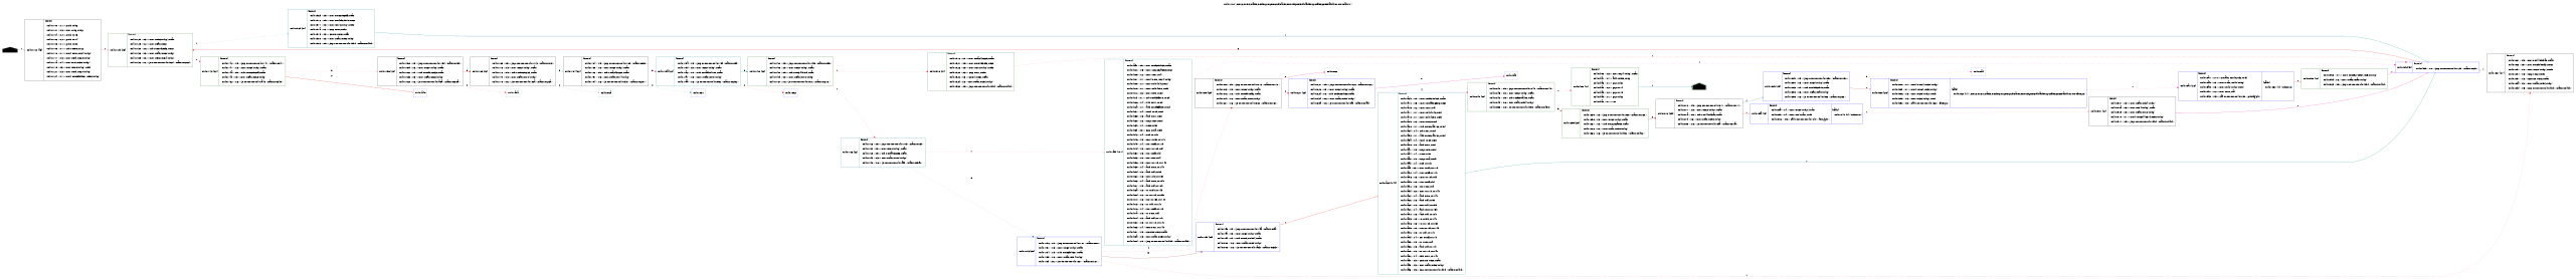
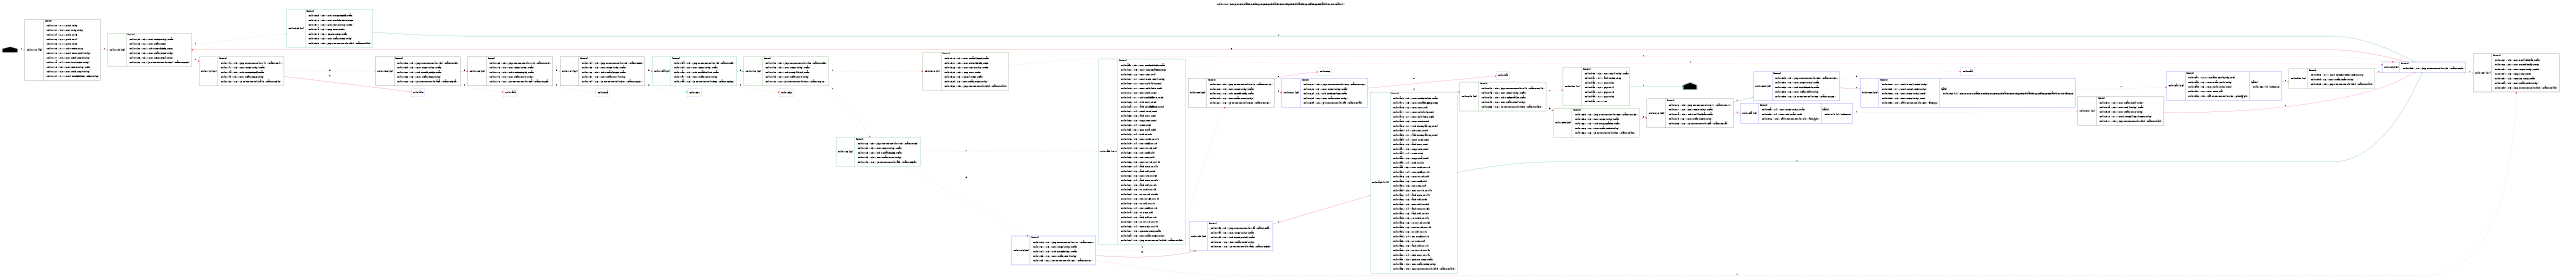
  digraph {
    label="0x401700 (/mnt/c/Users/mathe/Desktop/tcc/POCII/binaries/extr_skynet3rdlualdebug.c_filterpc_Final-ollvm.out::main(0))"
    labelloc=t
    rankdir=LR
    node [color=blue shape=record]
    edge [arrowhead=odot color=red style=dotted]
    Entry [color=black fillcolor=black height=0.3 shape=house style=filled width=0.3]
    n2 [color=black label="{\n     0x401700 [43]\l\n     | [instrs]\l\n     &nbsp;&nbsp;0x401700 \<+1\>: push %rbp\l\n     &nbsp;&nbsp;0x401701 \<+3\>: mov %rsp,%rbp\l\n     &nbsp;&nbsp;0x401704 \<+2\>: push %r15\l\n     &nbsp;&nbsp;0x401706 \<+2\>: push %r14\l\n     &nbsp;&nbsp;0x401708 \<+1\>: push %rbx\l\n     &nbsp;&nbsp;0x401709 \<+7\>: sub $0x98,%rsp\l\n     &nbsp;&nbsp;0x401710 \<+7\>: movl $0x0,-0x24(%rbp)\l\n     &nbsp;&nbsp;0x401717 \<+3\>: mov %edi,-0x28(%rbp)\l\n     &nbsp;&nbsp;0x40171a \<+4\>: mov %rsi,-0x30(%rbp)\l\n     &nbsp;&nbsp;0x40171e \<+3\>: mov -0x28(%rbp),%edi\l\n     &nbsp;&nbsp;0x401721 \<+3\>: mov %edi,-0x20(%rbp)\l\n     &nbsp;&nbsp;0x401724 \<+7\>: movl $0xe3f0b5c7,-0x5c(%rbp)\l\n  }"]
    n3 [color=darkgreen label="{\n     0x40172b [23]\l\n     | [instrs]\l\n     &nbsp;&nbsp;0x40172b \<+3\>: mov -0x5c(%rbp),%eax\l\n     &nbsp;&nbsp;0x40172e \<+2\>: mov %eax,%ecx\l\n     &nbsp;&nbsp;0x401730 \<+6\>: sub $0x87fc9ef6,%ecx\l\n     &nbsp;&nbsp;0x401736 \<+3\>: mov %eax,-0x60(%rbp)\l\n     &nbsp;&nbsp;0x401739 \<+3\>: mov %ecx,-0x64(%rbp)\l\n     &nbsp;&nbsp;0x40173c \<+6\>: je 000000000040196d \<main+0x26d\>\l\n  }"]
    n4 [color=teal label="{\n     0x40196d [27]\l\n     | [instrs]\l\n     &nbsp;&nbsp;0x40196d \<+5\>: mov $0x8c056eff,%eax\l\n     &nbsp;&nbsp;0x401972 \<+5\>: mov $0x4ef68b15,%ecx\l\n     &nbsp;&nbsp;0x401977 \<+3\>: mov -0x1c(%rbp),%edx\l\n     &nbsp;&nbsp;0x40197a \<+3\>: cmp $0x0,%edx\l\n     &nbsp;&nbsp;0x40197d \<+3\>: cmove %ecx,%eax\l\n     &nbsp;&nbsp;0x401980 \<+3\>: mov %eax,-0x5c(%rbp)\l\n     &nbsp;&nbsp;0x401983 \<+5\>: jmp 0000000000401bbd \<main+0x4bd\>\l\n  }"]
    n5 [color=darkgreen label="{\n     0x401742 [22]\l\n     | [instrs]\l\n     &nbsp;&nbsp;0x401742 \<+5\>: jmp 0000000000401747 \<main+0x47\>\l\n     &nbsp;&nbsp;0x401747 \<+3\>: mov -0x60(%rbp),%eax\l\n     &nbsp;&nbsp;0x40174a \<+5\>: sub $0x8c056eff,%eax\l\n     &nbsp;&nbsp;0x40174f \<+3\>: mov %eax,-0x68(%rbp)\l\n     &nbsp;&nbsp;0x401752 \<+6\>: je 0000000000401a4e \<main+0x34e\>\l\n  }"]
    n6 [label="{\n     0x401bbd [5]\l\n     | [instrs]\l\n     &nbsp;&nbsp;0x401bbd \<+5\>: jmp 000000000040172b \<main+0x2b\>\l\n  }"]
    n7 [label="{\n     0x401a4e\l\n  }" style=dashed]
    n8 [color=black label="{\n     0x401758 [22]\l\n     | [instrs]\l\n     &nbsp;&nbsp;0x401758 \<+5\>: jmp 000000000040175d \<main+0x5d\>\l\n     &nbsp;&nbsp;0x40175d \<+3\>: mov -0x60(%rbp),%eax\l\n     &nbsp;&nbsp;0x401760 \<+5\>: sub $0x8f52c933,%eax\l\n     &nbsp;&nbsp;0x401765 \<+3\>: mov %eax,-0x6c(%rbp)\l\n     &nbsp;&nbsp;0x401768 \<+6\>: je 0000000000401a5a \<main+0x35a\>\l\n  }"]
    n9 [color=teal label="{\n     0x401a5a\l\n  }" style=dashed]
    n10 [color=black label="{\n     0x40176e [22]\l\n     | [instrs]\l\n     &nbsp;&nbsp;0x40176e \<+5\>: jmp 0000000000401773 \<main+0x73\>\l\n     &nbsp;&nbsp;0x401773 \<+3\>: mov -0x60(%rbp),%eax\l\n     &nbsp;&nbsp;0x401776 \<+5\>: sub $0x9ec9c233,%eax\l\n     &nbsp;&nbsp;0x40177b \<+3\>: mov %eax,-0x70(%rbp)\l\n     &nbsp;&nbsp;0x40177e \<+6\>: je 00000000004019ca \<main+0x2ca\>\l\n  }"]
    Exit [color=darkgreen fillcolor=black height=0.3 peripheries=2 shape=house style=filled width=0.3]
    n12 [color=teal label="{\n     0x4019ca\l\n  }" style=dashed]
    n13 [color=black label="{\n     0x401784 [22]\l\n     | [instrs]\l\n     &nbsp;&nbsp;0x401784 \<+5\>: jmp 0000000000401789 \<main+0x89\>\l\n     &nbsp;&nbsp;0x401789 \<+3\>: mov -0x60(%rbp),%eax\l\n     &nbsp;&nbsp;0x40178c \<+5\>: sub $0xa243ccc5,%eax\l\n     &nbsp;&nbsp;0x401791 \<+3\>: mov %eax,-0x74(%rbp)\l\n     &nbsp;&nbsp;0x401794 \<+6\>: je 0000000000401937 \<main+0x237\>\l\n  }"]
    n14 [color=darkgreen label="{\n     0x4019b8 [18]\l\n     | [instrs]\l\n     &nbsp;&nbsp;0x4019b8 \<+7\>: movl $0xe9270554,-0x5c(%rbp)\l\n     &nbsp;&nbsp;0x4019bf \<+6\>: mov %eax,-0xa8(%rbp)\l\n     &nbsp;&nbsp;0x4019c5 \<+5\>: jmp 0000000000401bbd \<main+0x4bd\>\l\n  }"]
    n15 [label="{\n     0x401937\l\n  }" style=dashed]
    n16 [color=teal label="{\n     0x40179a [22]\l\n     | [instrs]\l\n     &nbsp;&nbsp;0x40179a \<+5\>: jmp 000000000040179f \<main+0x9f\>\l\n     &nbsp;&nbsp;0x40179f \<+3\>: mov -0x60(%rbp),%eax\l\n     &nbsp;&nbsp;0x4017a2 \<+5\>: sub $0xabb847e5,%eax\l\n     &nbsp;&nbsp;0x4017a7 \<+3\>: mov %eax,-0x78(%rbp)\l\n     &nbsp;&nbsp;0x4017aa \<+6\>: je 0000000000401952 \<main+0x252\>\l\n  }"]
    n17 [label="{\n     0x4019a1 [23]\l\n     | [instrs]\l\n     &nbsp;&nbsp;0x4019a1 \<+10\>: movabs $0x4020f2,%rdi\l\n     &nbsp;&nbsp;0x4019ab \<+3\>: mov %eax,-0x40(%rbp)\l\n     &nbsp;&nbsp;0x4019ae \<+3\>: mov -0x40(%rbp),%esi\l\n     &nbsp;&nbsp;0x4019b1 \<+2\>: mov $0x0,%al\l\n     &nbsp;&nbsp;0x4019b3 \<+5\>: call 0000000000401030 \<printf@plt\>\l\n     | [calls]\l\n     &nbsp;&nbsp;0x401030 \{1\} (unknown)\l\n  }"]
    n18 [label="{\n     0x401952\l\n  }" style=dashed]
    n19 [color=darkgreen label="{\n     0x4017b0 [22]\l\n     | [instrs]\l\n     &nbsp;&nbsp;0x4017b0 \<+5\>: jmp 00000000004017b5 \<main+0xb5\>\l\n     &nbsp;&nbsp;0x4017b5 \<+3\>: mov -0x60(%rbp),%eax\l\n     &nbsp;&nbsp;0x4017b8 \<+5\>: sub $0xc344837f,%eax\l\n     &nbsp;&nbsp;0x4017bd \<+3\>: mov %eax,-0x7c(%rbp)\l\n     &nbsp;&nbsp;0x4017c0 \<+6\>: je 000000000040191c \<main+0x21c\>\l\n  }"]
    n20 [label="{\n     0x4018a4\l\n  }" style=dashed]
    n21 [color=darkgreen label="{\n     0x40191c [27]\l\n     | [instrs]\l\n     &nbsp;&nbsp;0x40191c \<+5\>: mov $0xa243ccc5,%eax\l\n     &nbsp;&nbsp;0x401921 \<+5\>: mov $0x87fc9ef6,%ecx\l\n     &nbsp;&nbsp;0x401926 \<+3\>: mov -0x1c(%rbp),%edx\l\n     &nbsp;&nbsp;0x401929 \<+3\>: cmp $0x1,%edx\l\n     &nbsp;&nbsp;0x40192c \<+3\>: cmovl %ecx,%eax\l\n     &nbsp;&nbsp;0x40192f \<+3\>: mov %eax,-0x5c(%rbp)\l\n     &nbsp;&nbsp;0x401932 \<+5\>: jmp 0000000000401bbd \<main+0x4bd\>\l\n  }"]
    n22 [color=teal label="{\n     0x4017c6 [22]\l\n     | [instrs]\l\n     &nbsp;&nbsp;0x4017c6 \<+5\>: jmp 00000000004017cb \<main+0xcb\>\l\n     &nbsp;&nbsp;0x4017cb \<+3\>: mov -0x60(%rbp),%eax\l\n     &nbsp;&nbsp;0x4017ce \<+5\>: sub $0xdab86ee6,%eax\l\n     &nbsp;&nbsp;0x4017d3 \<+3\>: mov %eax,-0x80(%rbp)\l\n     &nbsp;&nbsp;0x4017d6 \<+6\>: je 0000000000401afb \<main+0x3fb\>\l\n  }"]
    n23 [label="{\n     0x401988 [25]\l\n     | [instrs]\l\n     &nbsp;&nbsp;0x401988 \<+7\>: movl $0x64,-0x38(%rbp)\l\n     &nbsp;&nbsp;0x40198f \<+7\>: movl $0x64,-0x3c(%rbp)\l\n     &nbsp;&nbsp;0x401996 \<+3\>: mov -0x38(%rbp),%edi\l\n     &nbsp;&nbsp;0x401999 \<+3\>: mov -0x3c(%rbp),%esi\l\n     &nbsp;&nbsp;0x40199c \<+5\>: call 00000000004013c0 \<filterpc\>\l\n     | [calls]\l\n     &nbsp;&nbsp;0x4013c0 \{1\} (/mnt/c/Users/mathe/Desktop/tcc/POCII/binaries/extr_skynet3rdlualdebug.c_filterpc_Final-ollvm.out::filterpc)\l\n  }"]
    n24 [color=teal label="{\n     0x401afb [151]\l\n     | [instrs]\l\n     &nbsp;&nbsp;0x401afb \<+5\>: mov $0xfc850b35,%eax\l\n     &nbsp;&nbsp;0x401b00 \<+5\>: mov $0x22e2a85e,%ecx\l\n     &nbsp;&nbsp;0x401b05 \<+2\>: mov $0x1,%dl\l\n     &nbsp;&nbsp;0x401b07 \<+7\>: movl $0x0,-0x24(%rbp)\l\n     &nbsp;&nbsp;0x401b0e \<+7\>: mov 0x40404c,%esi\l\n     &nbsp;&nbsp;0x401b15 \<+7\>: mov 0x404050,%edi\l\n     &nbsp;&nbsp;0x401b1c \<+3\>: mov %esi,%r8d\l\n     &nbsp;&nbsp;0x401b1f \<+7\>: sub $0xdf9ff909,%r8d\l\n     &nbsp;&nbsp;0x401b26 \<+4\>: sub $0x1,%r8d\l\n     &nbsp;&nbsp;0x401b2a \<+7\>: add $0xdf9ff909,%r8d\l\n     &nbsp;&nbsp;0x401b31 \<+4\>: imul %r8d,%esi\l\n     &nbsp;&nbsp;0x401b35 \<+3\>: and $0x1,%esi\l\n     &nbsp;&nbsp;0x401b38 \<+3\>: cmp $0x0,%esi\l\n     &nbsp;&nbsp;0x401b3b \<+4\>: sete %r9b\l\n     &nbsp;&nbsp;0x401b3f \<+3\>: cmp $0xa,%edi\l\n     &nbsp;&nbsp;0x401b42 \<+4\>: setl %r10b\l\n     &nbsp;&nbsp;0x401b46 \<+3\>: mov %r9b,%r11b\l\n     &nbsp;&nbsp;0x401b49 \<+4\>: xor $0xff,%r11b\l\n     &nbsp;&nbsp;0x401b4d \<+3\>: mov %r10b,%bl\l\n     &nbsp;&nbsp;0x401b50 \<+3\>: xor $0xff,%bl\l\n     &nbsp;&nbsp;0x401b53 \<+3\>: xor $0x0,%dl\l\n     &nbsp;&nbsp;0x401b56 \<+3\>: mov %r11b,%r14b\l\n     &nbsp;&nbsp;0x401b59 \<+4\>: and $0x0,%r14b\l\n     &nbsp;&nbsp;0x401b5d \<+3\>: and %dl,%r9b\l\n     &nbsp;&nbsp;0x401b60 \<+3\>: mov %bl,%r15b\l\n     &nbsp;&nbsp;0x401b63 \<+4\>: and $0x0,%r15b\l\n     &nbsp;&nbsp;0x401b67 \<+3\>: and %dl,%r10b\l\n     &nbsp;&nbsp;0x401b6a \<+3\>: or %r9b,%r14b\l\n     &nbsp;&nbsp;0x401b6d \<+3\>: or %r10b,%r15b\l\n     &nbsp;&nbsp;0x401b70 \<+3\>: xor %r15b,%r14b\l\n     &nbsp;&nbsp;0x401b73 \<+3\>: or %bl,%r11b\l\n     &nbsp;&nbsp;0x401b76 \<+4\>: xor $0xff,%r11b\l\n     &nbsp;&nbsp;0x401b7a \<+3\>: or $0x0,%dl\l\n     &nbsp;&nbsp;0x401b7d \<+3\>: and %dl,%r11b\l\n     &nbsp;&nbsp;0x401b80 \<+3\>: or %r11b,%r14b\l\n     &nbsp;&nbsp;0x401b83 \<+4\>: test $0x1,%r14b\l\n     &nbsp;&nbsp;0x401b87 \<+3\>: cmovne %ecx,%eax\l\n     &nbsp;&nbsp;0x401b8a \<+3\>: mov %eax,-0x5c(%rbp)\l\n     &nbsp;&nbsp;0x401b8d \<+5\>: jmp 0000000000401bbd \<main+0x4bd\>\l\n  }"]
    n25 [label="{\n     0x4017dc [25]\l\n     | [instrs]\l\n     &nbsp;&nbsp;0x4017dc \<+5\>: jmp 00000000004017e1 \<main+0xe1\>\l\n     &nbsp;&nbsp;0x4017e1 \<+3\>: mov -0x60(%rbp),%eax\l\n     &nbsp;&nbsp;0x4017e4 \<+5\>: sub $0xe3f0b5c7,%eax\l\n     &nbsp;&nbsp;0x4017e9 \<+6\>: mov %eax,-0x84(%rbp)\l\n     &nbsp;&nbsp;0x4017ef \<+6\>: je 00000000004018c7 \<main+0x1c7\>\l\n  }"]
    n26 [color=black label="{\n     0x401907 [21]\l\n     | [instrs]\l\n     &nbsp;&nbsp;0x401907 \<+3\>: mov %eax,-0x34(%rbp)\l\n     &nbsp;&nbsp;0x40190a \<+3\>: mov -0x34(%rbp),%eax\l\n     &nbsp;&nbsp;0x40190d \<+3\>: mov %eax,-0x1c(%rbp)\l\n     &nbsp;&nbsp;0x401910 \<+7\>: movl $0xc344837f,-0x5c(%rbp)\l\n     &nbsp;&nbsp;0x401917 \<+5\>: jmp 0000000000401bbd \<main+0x4bd\>\l\n  }"]
    n27 [color=black label="{\n     0x4018c7 [27]\l\n     | [instrs]\l\n     &nbsp;&nbsp;0x4018c7 \<+5\>: mov $0x44edcba8,%eax\l\n     &nbsp;&nbsp;0x4018cc \<+5\>: mov $0xedd0edf2,%ecx\l\n     &nbsp;&nbsp;0x4018d1 \<+3\>: mov -0x20(%rbp),%edx\l\n     &nbsp;&nbsp;0x4018d4 \<+3\>: cmp $0x2,%edx\l\n     &nbsp;&nbsp;0x4018d7 \<+3\>: cmovne %ecx,%eax\l\n     &nbsp;&nbsp;0x4018da \<+3\>: mov %eax,-0x5c(%rbp)\l\n     &nbsp;&nbsp;0x4018dd \<+5\>: jmp 0000000000401bbd \<main+0x4bd\>\l\n  }"]
    n28 [label="{\n     0x4017f5 [25]\l\n     | [instrs]\l\n     &nbsp;&nbsp;0x4017f5 \<+5\>: jmp 00000000004017fa \<main+0xfa\>\l\n     &nbsp;&nbsp;0x4017fa \<+3\>: mov -0x60(%rbp),%eax\l\n     &nbsp;&nbsp;0x4017fd \<+5\>: sub $0xe9270554,%eax\l\n     &nbsp;&nbsp;0x401802 \<+6\>: mov %eax,-0x88(%rbp)\l\n     &nbsp;&nbsp;0x401808 \<+6\>: je 0000000000401a6b \<main+0x36b\>\l\n  }"]
    n29 [color=black label="{\n     0x40180e [25]\l\n     | [instrs]\l\n     &nbsp;&nbsp;0x40180e \<+5\>: jmp 0000000000401813 \<main+0x113\>\l\n     &nbsp;&nbsp;0x401813 \<+3\>: mov -0x60(%rbp),%eax\l\n     &nbsp;&nbsp;0x401816 \<+5\>: sub $0xedd0edf2,%eax\l\n     &nbsp;&nbsp;0x40181b \<+6\>: mov %eax,-0x8c(%rbp)\l\n     &nbsp;&nbsp;0x401821 \<+6\>: je 00000000004018e2 \<main+0x1e2\>\l\n  }"]
    n30 [label="{\n     0x40188b [25]\l\n     | [instrs]\l\n     &nbsp;&nbsp;0x40188b \<+5\>: jmp 0000000000401890 \<main+0x190\>\l\n     &nbsp;&nbsp;0x401890 \<+3\>: mov -0x60(%rbp),%eax\l\n     &nbsp;&nbsp;0x401893 \<+5\>: sub $0x4ef68b15,%eax\l\n     &nbsp;&nbsp;0x401898 \<+6\>: mov %eax,-0xa0(%rbp)\l\n     &nbsp;&nbsp;0x40189e \<+6\>: je 0000000000401988 \<main+0x288\>\l\n  }"]
    n31 [color=teal label="{\n     0x401a6b [144]\l\n     | [instrs]\l\n     &nbsp;&nbsp;0x401a6b \<+5\>: mov $0xfc850b35,%eax\l\n     &nbsp;&nbsp;0x401a70 \<+5\>: mov $0xdab86ee6,%ecx\l\n     &nbsp;&nbsp;0x401a75 \<+2\>: mov $0x1,%dl\l\n     &nbsp;&nbsp;0x401a77 \<+7\>: mov 0x40404c,%esi\l\n     &nbsp;&nbsp;0x401a7e \<+7\>: mov 0x404050,%edi\l\n     &nbsp;&nbsp;0x401a85 \<+3\>: mov %esi,%r8d\l\n     &nbsp;&nbsp;0x401a88 \<+7\>: sub $0x861ab76c,%r8d\l\n     &nbsp;&nbsp;0x401a8f \<+4\>: sub $0x1,%r8d\l\n     &nbsp;&nbsp;0x401a93 \<+7\>: add $0x861ab76c,%r8d\l\n     &nbsp;&nbsp;0x401a9a \<+4\>: imul %r8d,%esi\l\n     &nbsp;&nbsp;0x401a9e \<+3\>: and $0x1,%esi\l\n     &nbsp;&nbsp;0x401aa1 \<+3\>: cmp $0x0,%esi\l\n     &nbsp;&nbsp;0x401aa4 \<+4\>: sete %r9b\l\n     &nbsp;&nbsp;0x401aa8 \<+3\>: cmp $0xa,%edi\l\n     &nbsp;&nbsp;0x401aab \<+4\>: setl %r10b\l\n     &nbsp;&nbsp;0x401aaf \<+3\>: mov %r9b,%r11b\l\n     &nbsp;&nbsp;0x401ab2 \<+4\>: xor $0xff,%r11b\l\n     &nbsp;&nbsp;0x401ab6 \<+3\>: mov %r10b,%bl\l\n     &nbsp;&nbsp;0x401ab9 \<+3\>: xor $0xff,%bl\l\n     &nbsp;&nbsp;0x401abc \<+3\>: xor $0x0,%dl\l\n     &nbsp;&nbsp;0x401abf \<+3\>: mov %r11b,%r14b\l\n     &nbsp;&nbsp;0x401ac2 \<+4\>: and $0x0,%r14b\l\n     &nbsp;&nbsp;0x401ac6 \<+3\>: and %dl,%r9b\l\n     &nbsp;&nbsp;0x401ac9 \<+3\>: mov %bl,%r15b\l\n     &nbsp;&nbsp;0x401acc \<+4\>: and $0x0,%r15b\l\n     &nbsp;&nbsp;0x401ad0 \<+3\>: and %dl,%r10b\l\n     &nbsp;&nbsp;0x401ad3 \<+3\>: or %r9b,%r14b\l\n     &nbsp;&nbsp;0x401ad6 \<+3\>: or %r10b,%r15b\l\n     &nbsp;&nbsp;0x401ad9 \<+3\>: xor %r15b,%r14b\l\n     &nbsp;&nbsp;0x401adc \<+3\>: or %bl,%r11b\l\n     &nbsp;&nbsp;0x401adf \<+4\>: xor $0xff,%r11b\l\n     &nbsp;&nbsp;0x401ae3 \<+3\>: or $0x0,%dl\l\n     &nbsp;&nbsp;0x401ae6 \<+3\>: and %dl,%r11b\l\n     &nbsp;&nbsp;0x401ae9 \<+3\>: or %r11b,%r14b\l\n     &nbsp;&nbsp;0x401aec \<+4\>: test $0x1,%r14b\l\n     &nbsp;&nbsp;0x401af0 \<+3\>: cmovne %ecx,%eax\l\n     &nbsp;&nbsp;0x401af3 \<+3\>: mov %eax,-0x5c(%rbp)\l\n     &nbsp;&nbsp;0x401af6 \<+5\>: jmp 0000000000401bbd \<main+0x4bd\>\l\n  }"]
    n32 [label="{\n     0x4018fa [13]\l\n     | [instrs]\l\n     &nbsp;&nbsp;0x4018fa \<+4\>: mov -0x30(%rbp),%rax\l\n     &nbsp;&nbsp;0x4018fe \<+4\>: mov 0x8(%rax),%rdi\l\n     &nbsp;&nbsp;0x401902 \<+5\>: call 0000000000401040 \<atoi@plt\>\l\n     | [calls]\l\n     &nbsp;&nbsp;0x401040 \{1\} (unknown)\l\n  }"]
    n33 [color=teal label="{\n     0x4018e2\l\n  }" style=dashed]
    n34 [label="{\n     0x401827 [25]\l\n     | [instrs]\l\n     &nbsp;&nbsp;0x401827 \<+5\>: jmp 000000000040182c \<main+0x12c\>\l\n     &nbsp;&nbsp;0x40182c \<+3\>: mov -0x60(%rbp),%eax\l\n     &nbsp;&nbsp;0x40182f \<+5\>: sub $0xfc850b35,%eax\l\n     &nbsp;&nbsp;0x401834 \<+6\>: mov %eax,-0x90(%rbp)\l\n     &nbsp;&nbsp;0x40183a \<+6\>: je 0000000000401baf \<main+0x4af\>\l\n  }"]
    n35 [color=black label="{\n     0x401872 [25]\l\n     | [instrs]\l\n     &nbsp;&nbsp;0x401872 \<+5\>: jmp 0000000000401877 \<main+0x177\>\l\n     &nbsp;&nbsp;0x401877 \<+3\>: mov -0x60(%rbp),%eax\l\n     &nbsp;&nbsp;0x40187a \<+5\>: sub $0x44edcba8,%eax\l\n     &nbsp;&nbsp;0x40187f \<+6\>: mov %eax,-0x9c(%rbp)\l\n     &nbsp;&nbsp;0x401885 \<+6\>: je 00000000004018fa \<main+0x1fa\>\l\n  }"]
    n36 [label="{\n     0x401baf\l\n  }" style=dashed]
    n37 [color=darkgreen label="{\n     0x401840 [25]\l\n     | [instrs]\l\n     &nbsp;&nbsp;0x401840 \<+5\>: jmp 0000000000401845 \<main+0x145\>\l\n     &nbsp;&nbsp;0x401845 \<+3\>: mov -0x60(%rbp),%eax\l\n     &nbsp;&nbsp;0x401848 \<+5\>: sub $0xfee0a439,%eax\l\n     &nbsp;&nbsp;0x40184d \<+6\>: mov %eax,-0x94(%rbp)\l\n     &nbsp;&nbsp;0x401853 \<+6\>: je 0000000000401b9e \<main+0x49e\>\l\n  }"]
    n38 [color=darkgreen label="{\n     0x401859 [25]\l\n     | [instrs]\l\n     &nbsp;&nbsp;0x401859 \<+5\>: jmp 000000000040185e \<main+0x15e\>\l\n     &nbsp;&nbsp;0x40185e \<+3\>: mov -0x60(%rbp),%eax\l\n     &nbsp;&nbsp;0x401861 \<+5\>: sub $0x22e2a85e,%eax\l\n     &nbsp;&nbsp;0x401866 \<+6\>: mov %eax,-0x98(%rbp)\l\n     &nbsp;&nbsp;0x40186c \<+6\>: je 0000000000401b92 \<main+0x492\>\l\n  }"]
    n39 [color=darkgreen label="{\n     0x401b9e [17]\l\n     | [instrs]\l\n     &nbsp;&nbsp;0x401b9e \<+3\>: mov -0x24(%rbp),%eax\l\n     &nbsp;&nbsp;0x401ba1 \<+7\>: add $0x98,%rsp\l\n     &nbsp;&nbsp;0x401ba8 \<+1\>: pop %rbx\l\n     &nbsp;&nbsp;0x401ba9 \<+2\>: pop %r14\l\n     &nbsp;&nbsp;0x401bab \<+2\>: pop %r15\l\n     &nbsp;&nbsp;0x401bad \<+1\>: pop %rbp\l\n     &nbsp;&nbsp;0x401bae \<+1\>: ret\l\n  }"]
    Entry -> n2 [color=brown label=" 1"]
    n2 -> n3 [color=deeppink label=" 1" style=solid]
    n3 -> n4 [color=teal label=" 1"]
    n3 -> n5 [arrowhead=dot color=deeppink label=" 7"]
    n4 -> n6 [color=teal label=" 1" style=solid]
    n5 -> n7 [label=" 0" style=solid]
    n5 -> n8 [color=deeppink label=" 8"]
    n6 -> n3 [arrowhead=dot label=" 8" style=solid]
    n8 -> n9 [arrowhead=normal label=" 0"]
    n8 -> n10 [arrowhead=dot label=" 8" style=solid]
    n10 -> n12 [color=brown label=" 0"]
    n10 -> n13 [color=teal label=" 8"]
    n13 -> n15 [arrowhead=normal color=teal label=" 0"]
    n13 -> n16 [arrowhead=dot color=deeppink label=" 8"]
    n14 -> n6 [color=deeppink label=" 1" style=solid]
    n16 -> n18 [arrowhead=dot label=" 0"]
    n16 -> n19 [arrowhead=normal color=teal label=" 8" style=solid]
    n17 -> n14 [label=" 1" style=solid]
    n19 -> n21 [arrowhead=dot label=" 1"]
    n19 -> n22 [arrowhead=normal label=" 7"]
    n21 -> n6 [arrowhead=normal label=" 1"]
    n22 -> n24 [color=deeppink label=" 1"]
    n22 -> n25 [arrowhead=dot color=teal label=" 6"]
    n23 -> n17 [arrowhead=dot color=deeppink label=" 1"]
    n24 -> n6 [arrowhead=dot color=deeppink label=" 1"]
    n25 -> n27 [arrowhead=normal label=" 1"]
    n25 -> n28 [arrowhead=dot color=brown label=" 5" style=solid]
    n25 -> n29 [arrowhead=dot label=" 4"]
    n26 -> n6 [color=deeppink label=" 1" style=solid]
-   n27 -> n6 [color=brown label=" 1"]
+   n6 -> n27 [color=brown label=" 1"]
    n28 -> n31 [label=" 1" style=solid]
    n29 -> n33 [arrowhead=dot color=deeppink label=" 0" style=solid]
    n29 -> n34 [arrowhead=dot label=" 4"]
    n30 -> n20 [arrowhead=dot color=deeppink label=" 0"]
    n30 -> n23 [color=brown label=" 1" style=solid]
    n31 -> n6 [color=teal label=" 1" style=solid]
    n32 -> n26 [label=" 1"]
    n34 -> n36 [arrowhead=dot color=deeppink label=" 0" style=solid]
    n34 -> n37 [arrowhead=dot color=deeppink label=" 4"]
    n35 -> n30 [color=teal label=" 1" style=solid]
    n35 -> n32 [label=" 1" style=solid]
    n37 -> n38 [arrowhead=normal color=brown label=" 3"]
    n37 -> n39 [arrowhead=normal color=deeppink label=" 1"]
    n38 -> n35 [arrowhead=dot color=brown label=" 2" style=solid]
    n39 -> Exit [arrowhead=dot color=teal label=" 1" style=solid]
  }
